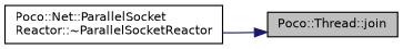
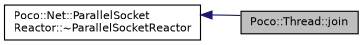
  digraph {
    rankdir=RL
    node [color=black fontname=Helvetica fontsize=10 shape=record style=filled]
    n1 [fillcolor=grey75 fontcolor=black height=0.2 label="Poco::Thread::join" width=0.4]
    n2 [fillcolor=white height=0.2 label="Poco::Net::ParallelSocket\lReactor::~ParallelSocketReactor" width=0.4]
-   n1 -> n2 [color=midnightblue dir=back fontname=Helvetica fontsize=10 labelfontname=Helvetica labelfontsize=10 style=solid]
+   n2 -> n1 [color=midnightblue dir=back fontname=Helvetica fontsize=10 labelfontname=Helvetica labelfontsize=10 style=solid]
  }
